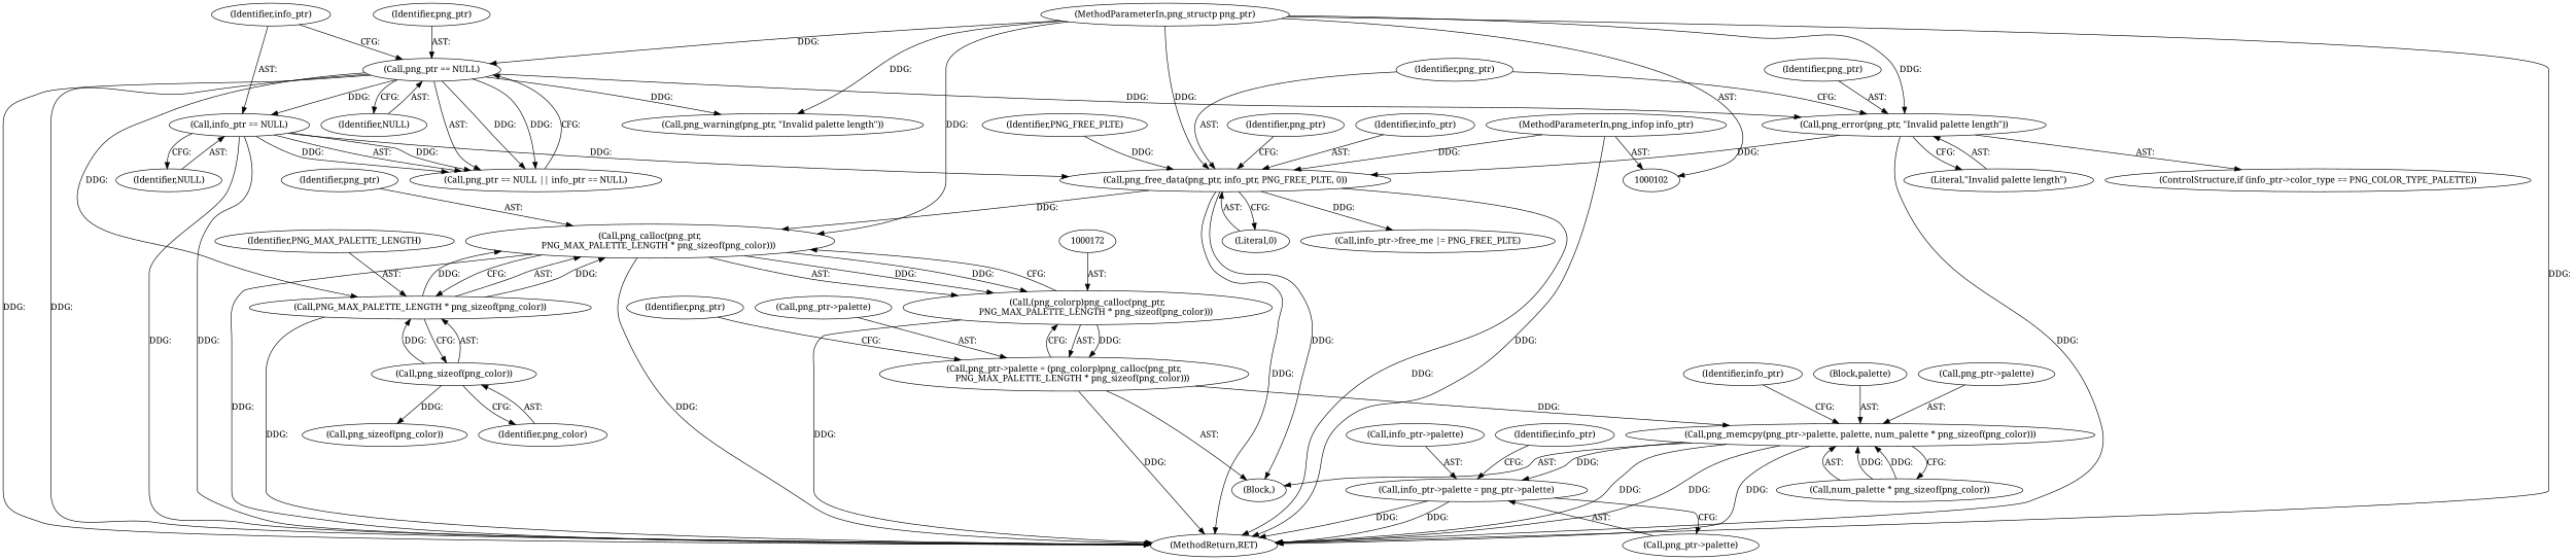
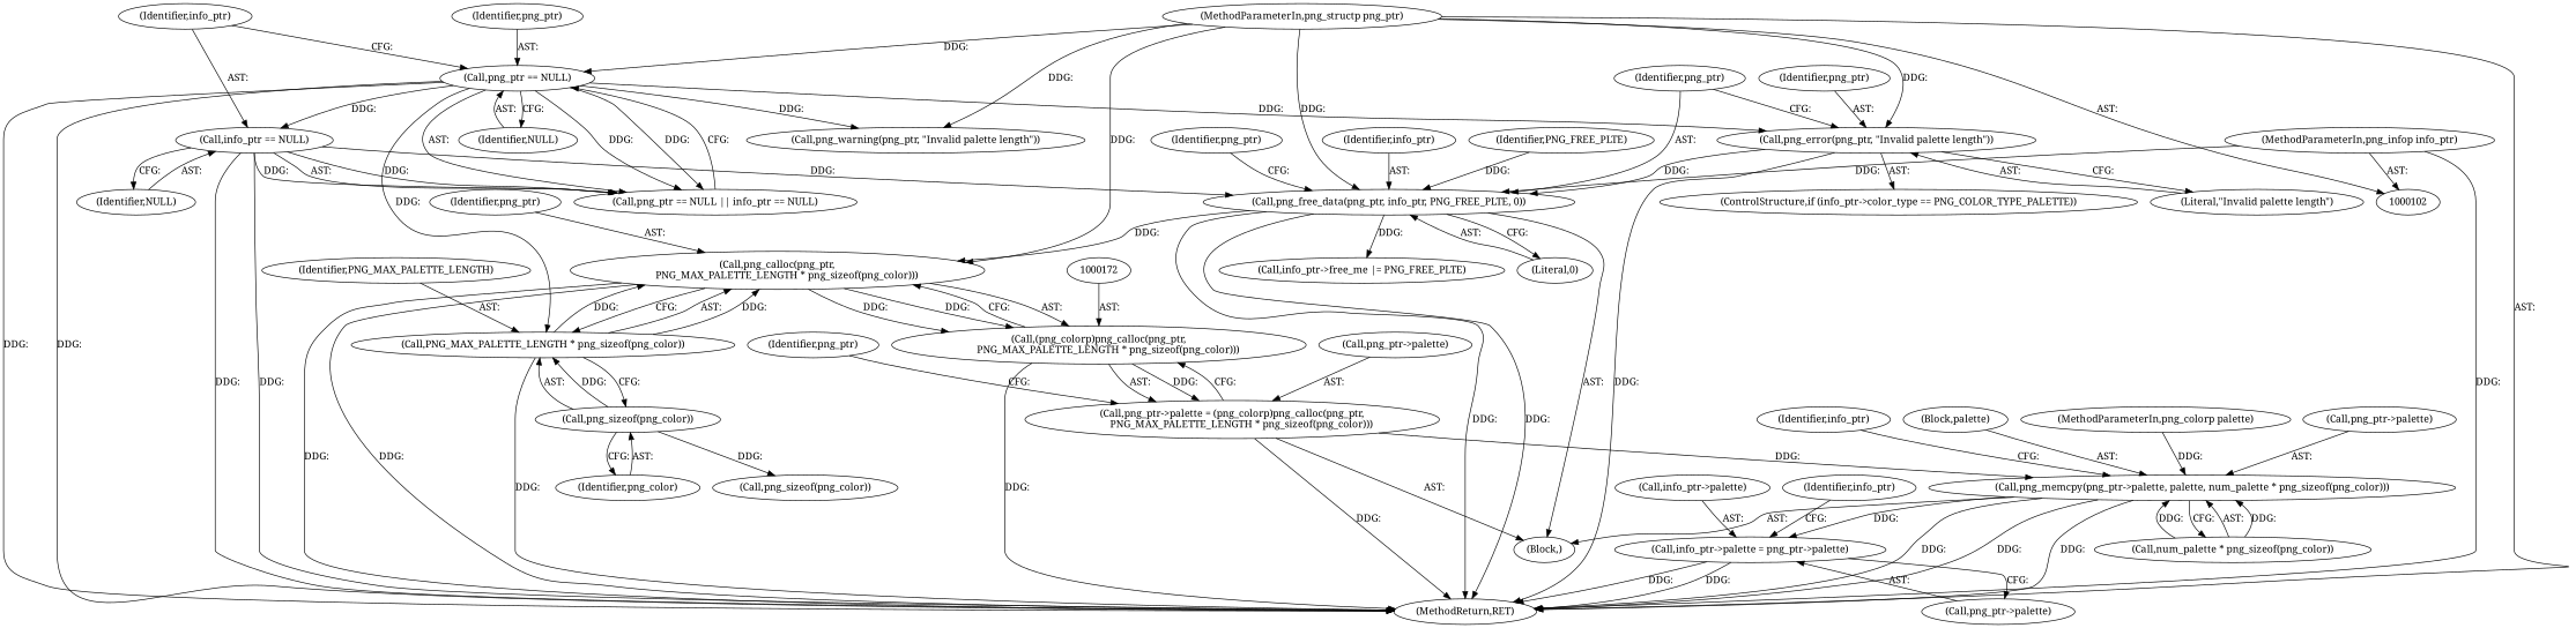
  digraph {
    fontname="Noto Serif"
    node [fontname="Noto Serif"]
    edge [fontname="Noto Serif"]
    n1 [label="(Call,png_calloc(png_ptr,\n       PNG_MAX_PALETTE_LENGTH * png_sizeof(png_color)))"]
    n2 [label="(Call,PNG_MAX_PALETTE_LENGTH * png_sizeof(png_color))"]
    n3 [label="(Call,(png_colorp)png_calloc(png_ptr,\n       PNG_MAX_PALETTE_LENGTH * png_sizeof(png_color)))"]
    n4 [label="(MethodReturn,RET)"]
    n5 [label="(Call,png_sizeof(png_color))"]
    n6 [label="(Call,png_ptr->palette = (png_colorp)png_calloc(png_ptr,\n       PNG_MAX_PALETTE_LENGTH * png_sizeof(png_color)))"]
    n7 [label="(Call,png_free_data(png_ptr, info_ptr, PNG_FREE_PLTE, 0))"]
    n8 [label="(Call,info_ptr->free_me |= PNG_FREE_PLTE)"]
    n9 [label="(Literal,0)"]
    n10 [label="(Block,)"]
    n11 [label="(Call,png_error(png_ptr, \"Invalid palette length\"))"]
    n12 [label="(ControlStructure,if (info_ptr->color_type == PNG_COLOR_TYPE_PALETTE))"]
    n13 [label="(Literal,\"Invalid palette length\")"]
    n14 [label="(Call,png_ptr == NULL)"]
    n15 [label="(Call,info_ptr == NULL)"]
    n16 [label="(Identifier,NULL)"]
    n17 [label="(Call,png_ptr == NULL || info_ptr == NULL)"]
    n18 [label="(Call,png_warning(png_ptr, \"Invalid palette length\"))"]
    n19 [label="(Identifier,NULL)"]
    n20 [label="(MethodParameterIn,png_structp png_ptr)"]
    1000102
    n22 [label="(MethodParameterIn,png_infop info_ptr)"]
    n23 [label="(Identifier,png_color)"]
    n24 [label="(Call,png_sizeof(png_color))"]
    n25 [label="(Call,png_memcpy(png_ptr->palette, palette, num_palette * png_sizeof(png_color)))"]
    n26 [label="(Call,info_ptr->palette = png_ptr->palette)"]
    n27 [label="(Call,num_palette * png_sizeof(png_color))"]
    n28 [label="(Call,png_ptr->palette)"]
    n29 [label="(Identifier,png_ptr)"]
    n30 [label="(Call,info_ptr->palette)"]
    n31 [label="(Identifier,png_ptr)"]
    n32 [label="(Identifier,info_ptr)"]
    n33 [label="(Call,png_ptr->palette)"]
    n34 [label="(Identifier,png_ptr)"]
    n35 [label="(Identifier,info_ptr)"]
    n36 [label="(Identifier,info_ptr)"]
    n37 [label="(Identifier,PNG_MAX_PALETTE_LENGTH)"]
    n38 [label="(Call,png_ptr->palette)"]
    n39 [label="(Identifier,PNG_FREE_PLTE)"]
    n40 [label="(Block,palette)"]
    n41 [label="(Identifier,png_ptr)"]
    n42 [label="(Identifier,png_ptr)"]
    n43 [label="(Identifier,info_ptr)"]
    n44 [label="(Identifier,png_ptr)"]
+   n45 [label="(MethodParameterIn,png_colorp palette)"]
    1000172
    n1 -> n2 [label="CFG: "]
    n1 -> n3 [label="AST: "]
    n1 -> n3 [label="DDG: "]
    n1 -> n3 [label="DDG: "]
    n1 -> n4 [label="DDG: "]
    n1 -> n4 [label="DDG: "]
    n2 -> n1 [label="AST: "]
    n2 -> n1 [label="DDG: "]
    n2 -> n1 [label="DDG: "]
    n2 -> n4 [label="DDG: "]
    n2 -> n5 [label="CFG: "]
    n3 -> n1 [label="CFG: "]
    n3 -> n4 [label="DDG: "]
    n3 -> n6 [label="AST: "]
    n3 -> n6 [label="DDG: "]
    n5 -> n2 [label="AST: "]
    n5 -> n2 [label="DDG: "]
    n5 -> n23 [label="CFG: "]
    n5 -> n24 [label="DDG: "]
    n6 -> n3 [label="CFG: "]
    n6 -> n4 [label="DDG: "]
    n6 -> n10 [label="AST: "]
    n6 -> n25 [label="DDG: "]
    n7 -> n1 [label="DDG: "]
    n7 -> n4 [label="DDG: "]
    n7 -> n4 [label="DDG: "]
    n7 -> n8 [label="DDG: "]
    n7 -> n9 [label="CFG: "]
-   n7 -> n10 [label="DDG: "]
+   n7 -> n10 [label="AST: "]
    n9 -> n7 [label="AST: "]
    n11 -> n4 [label="DDG: "]
    n11 -> n7 [label="DDG: "]
    n11 -> n12 [label="AST: "]
    n11 -> n13 [label="CFG: "]
    n13 -> n11 [label="AST: "]
    n14 -> n2 [label="DDG: "]
    n14 -> n4 [label="DDG: "]
    n14 -> n4 [label="DDG: "]
    n14 -> n11 [label="DDG: "]
    n14 -> n15 [label="DDG: "]
    n14 -> n16 [label="CFG: "]
    n14 -> n17 [label="AST: "]
    n14 -> n17 [label="DDG: "]
    n14 -> n17 [label="DDG: "]
    n14 -> n18 [label="DDG: "]
    n15 -> n4 [label="DDG: "]
    n15 -> n4 [label="DDG: "]
    n15 -> n7 [label="DDG: "]
    n15 -> n17 [label="AST: "]
    n15 -> n17 [label="DDG: "]
    n15 -> n17 [label="DDG: "]
    n15 -> n19 [label="CFG: "]
    n16 -> n14 [label="AST: "]
    n17 -> n14 [label="CFG: "]
    n19 -> n15 [label="AST: "]
    n20 -> n1 [label="DDG: "]
-   n20 -> n4 [label="DDG: "]
+   n20 -> n4 [label="AST: "]
    n20 -> n7 [label="DDG: "]
    n20 -> n11 [label="DDG: "]
    n20 -> n14 [label="DDG: "]
    n20 -> n18 [label="DDG: "]
    n20 -> 1000102 [label="AST: "]
    n22 -> n4 [label="DDG: "]
    n22 -> n7 [label="DDG: "]
    n22 -> 1000102 [label="AST: "]
    n23 -> n5 [label="AST: "]
    n25 -> n4 [label="DDG: "]
    n25 -> n4 [label="DDG: "]
    n25 -> n4 [label="DDG: "]
    n25 -> n10 [label="AST: "]
    n25 -> n26 [label="DDG: "]
    n25 -> n27 [label="CFG: "]
    n26 -> n4 [label="DDG: "]
    n26 -> n4 [label="DDG: "]
    n26 -> n28 [label="CFG: "]
    n27 -> n25 [label="AST: "]
    n27 -> n25 [label="DDG: "]
    n27 -> n25 [label="DDG: "]
    n28 -> n26 [label="AST: "]
    n29 -> n14 [label="AST: "]
    n30 -> n26 [label="AST: "]
    n31 -> n7 [label="AST: "]
    n31 -> n11 [label="CFG: "]
    n32 -> n26 [label="CFG: "]
    n33 -> n25 [label="AST: "]
    n34 -> n1 [label="AST: "]
    n35 -> n14 [label="CFG: "]
    n35 -> n15 [label="AST: "]
    n36 -> n25 [label="CFG: "]
    n37 -> n2 [label="AST: "]
    n38 -> n6 [label="AST: "]
    n39 -> n7 [label="DDG: "]
    n40 -> n25 [label="AST: "]
    n41 -> n6 [label="CFG: "]
    n42 -> n7 [label="CFG: "]
    n43 -> n7 [label="AST: "]
    n44 -> n11 [label="AST: "]
+   n45 -> n25 [label="DDG: "]
    1000172 -> n3 [label="AST: "]
  }
